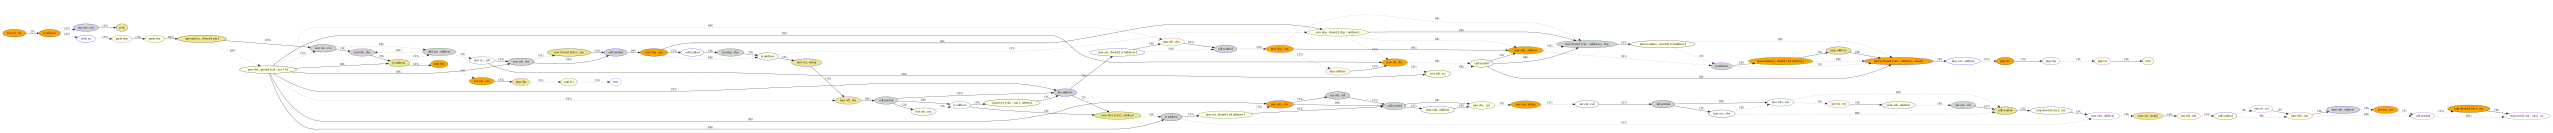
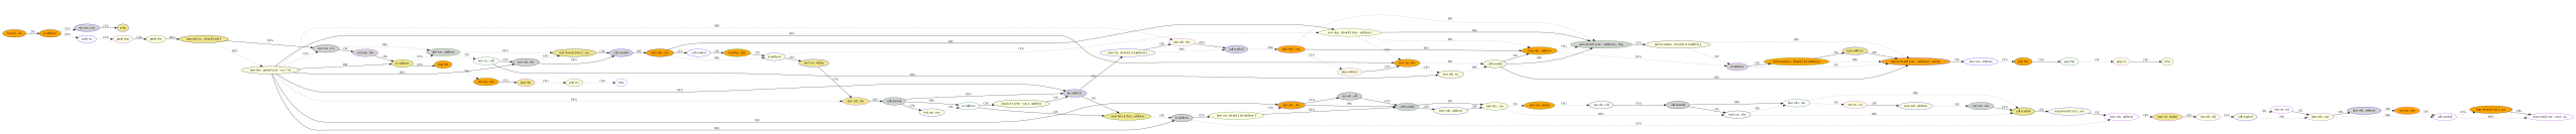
  digraph {
    fontname="Playfair Display"
    rankdir=LR
    node [color=darkgreen fillcolor=lightyellow fontname="Playfair Display" style=filled]
    edge [fontname="Playfair Display" style=solid]
    n1 [color=black fillcolor=orange label="test rsi , rsi"]
    n2 [color=black fillcolor=orange label="je address"]
    n3 [color=blue fillcolor=lightgrey label="xor eax , eax"]
    n4 [color=blue fillcolor=white label="push r12"]
    n5 [color=blue fillcolor=khaki label=retn]
    n6 [color=purple label="push rbp"]
    n7 [label="push rbx"]
    n8 [color=black fillcolor=khaki label="movsxd rcx , dword [ rdx ]"]
    n9 [color=black label="mov rbx , qword [ rsi + rcx * 8 ]"]
    n10 [color=black fillcolor=lightgrey label="mov rax , rcx"]
    n11 [fillcolor=khaki label="je address"]
    n12 [color=black fillcolor=lightgrey label="mov rdi , rbx"]
    n13 [color=purple fillcolor=khaki label="mov rdi , rbx"]
    n14 [fillcolor=orange label="mov rsi , rbx"]
    n15 [color=black fillcolor=lightgrey label="je address"]
    n16 [color=blue fillcolor=lightgrey label="jne address"]
    n17 [color=blue fillcolor=orange label="mov rdx , rbx"]
    n18 [color=purple label="mov rdi , rbx"]
    n19 [color=purple fillcolor=lightgrey label="test rbx , rbx"]
    n20 [fillcolor=lightgrey label="add eax , address"]
    n21 [fillcolor=orange label="pop rbx"]
    n22 [color=black fillcolor=khaki label="mov dword [ rdx ] , eax"]
    n23 [color=blue fillcolor=lightgrey label="call symbol"]
    n24 [fillcolor=lightgrey label="call symbol"]
    n25 [color=black label="mov rdi , r12"]
    n26 [color=black label="call symbol"]
    n27 [color=purple fillcolor=white label="mov edx , address"]
    n28 [label="mov esi , dword [ rel address ]"]
    n29 [fillcolor=khaki label="cmp byte [ rbx ] , address"]
    n30 [color=blue label="mov esi , dword [ rel address ]"]
    n31 [fillcolor=lightgrey label="call symbol"]
    n32 [color=black fillcolor=lightgrey label="xor edi , edi"]
    n33 [color=blue fillcolor=lightgrey label="call symbol"]
    n34 [fillcolor=white label="mov r12 , rdi"]
    n35 [fillcolor=orange label="xor eax , eax"]
    n36 [color=purple fillcolor=khaki label="pop rbp"]
    n37 [label="pop r12"]
    n38 [color=purple fillcolor=white label=retn]
    n39 [color=black fillcolor=orange label="mov rbp , rax"]
    n40 [color=blue fillcolor=white label="call symbol"]
    n41 [color=blue label="je address"]
    n42 [label="mov ebp , dword [ rbp + address ]"]
-   n43 [fillcolor=lightgrey label="test rbp , rbp"]
+   n43 [fillcolor=orange label="test rbp , rbp"]
    n44 [color=blue fillcolor=khaki label="mov esi , string"]
    n45 [fillcolor=orange label="cmp ebp , address"]
    n46 [fillcolor=lightgrey label="mov dword [ rax + address ] , ebp"]
    n47 [color=purple fillcolor=lightgrey label="ja address"]
    n48 [color=black label="movss xmm0 , dword [ rel address ]"]
    n49 [color=blue label="test rax , rax"]
    n50 [fillcolor=white label="je address"]
    n51 [color=black label="cmp byte [ rbx + rax ] , address"]
    n52 [color=blue fillcolor=orange label="movss dword [ rax + address ] , xmm0"]
    n53 [color=purple fillcolor=khaki label="mov esi , string"]
    n54 [color=purple label="xor edi , edi"]
    n55 [color=blue label="mov edx , address"]
    n56 [label="mov rbx , rax"]
    n57 [color=purple fillcolor=orange label="mov ebp , eax"]
    n58 [fillcolor=orange label="movss xmm0 , dword [ rel address ]"]
    n59 [color=blue fillcolor=khaki label="jmp address"]
    n60 [color=blue fillcolor=white label="mov eax , address"]
    n61 [color=black fillcolor=orange label="pop rbx"]
    n62 [fillcolor=white label="pop rbp"]
    n63 [color=purple label="pop r12"]
    n64 [label=retn]
    n65 [color=blue label="call symbol"]
    n66 [color=purple fillcolor=white label="xor esi , esi"]
    n67 [color=purple label="mov rdx , rax"]
    n68 [color=blue fillcolor=lightgrey label="mov edi , address"]
    n69 [color=purple fillcolor=white label="call symbol"]
    n70 [color=purple fillcolor=orange label="xor eax , eax"]
    n71 [color=black fillcolor=orange label="nop dword [ rax ] , eax"]
    n72 [color=purple fillcolor=white label="nop word [ rax + rax ] , ax"]
    n73 [fillcolor=orange label="mov esi , string"]
    n74 [color=black fillcolor=white label="mov rcx , rbx"]
    n75 [color=black fillcolor=white label="xor edi , edi"]
    n76 [fillcolor=white label="mov rdx , rax"]
    n77 [color=black fillcolor=khaki label="call symbol"]
    n78 [color=black fillcolor=lightgrey label="call symbol"]
    n79 [color=purple label="xor esi , esi"]
    n80 [color=blue label="nop dword [ rax ] , eax"]
    n81 [color=blue label="mov edi , address"]
    n82 [fillcolor=lightgrey label="xor eax , eax"]
    n83 [color=purple label="jmp address"]
    n1 -> n2 [label=CFG]
    n2 -> n3 [label=CFG style=dotted]
    n2 -> n4 [label=CFG style=dotted]
    n3 -> n5 [label=CFG]
    n4 -> n6 [label=CFG style=dotted]
    n6 -> n7 [label=CFG]
    n7 -> n8 [label=DFG]
    n8 -> n9 [label=DFG style=dotted]
    n8 -> n10 [label=DFG]
    n9 -> n10 [label=CFG style=dotted]
    n9 -> n11 [label=DFG]
    n9 -> n12 [label=DFG]
    n9 -> n13 [label=DFG style=dotted]
    n9 -> n14 [label=DFG]
    n9 -> n15 [label=DFG]
    n9 -> n16 [label=DFG]
    n9 -> n17 [label=DFG]
    n9 -> n18 [label=DFG style=dotted]
    n10 -> n19 [label=CFG]
    n10 -> n20 [label=DFG style=dotted]
    n11 -> n20 [label=CFG style=dotted]
    n11 -> n21 [label=CFG]
    n12 -> n22 [label=CFG style=dotted]
    n12 -> n23 [label=DFG]
    n13 -> n24 [label=DFG]
    n14 -> n25 [label=CFG style=dotted]
    n14 -> n26 [label=DFG style=dotted]
    n15 -> n27 [label=CFG style=dotted]
    n15 -> n28 [label=CFG]
    n16 -> n29 [label=CFG]
    n16 -> n30 [label=CFG]
    n17 -> n31 [label=DFG]
    n17 -> n32 [label=CFG]
    n18 -> n33 [label=DFG]
    n19 -> n11 [label=CFG]
-   n20 -> n19 [label=DFG style=dotted]
+   n20 -> n22 [label=DFG style=dotted]
    n20 -> n34 [label=CFG style=dotted]
    n21 -> n35 [label=CFG style=dotted]
    n22 -> n23 [label=CFG]
    n23 -> n39 [label=DFG]
    n24 -> n16 [label=DFG]
    n24 -> n49 [label=CFG]
    n24 -> n50 [label=DFG]
    n25 -> n26 [label=DFG style=dotted]
    n26 -> n45 [label=CFG]
    n26 -> n46 [label=DFG]
    n26 -> n52 [label=DFG]
    n27 -> n53 [label=CFG style=dotted]
    n28 -> n17 [label=CFG style=dotted]
    n28 -> n31 [label=DFG]
    n29 -> n15 [label=CFG style=dotted]
    n30 -> n18 [label=CFG]
    n30 -> n33 [label=DFG style=dotted]
    n31 -> n55 [label=CFG]
    n31 -> n56 [label=DFG]
    n32 -> n31 [label=CFG]
    n33 -> n57 [label=DFG style=dotted]
    n34 -> n12 [label=CFG]
    n34 -> n25 [label=DFG]
    n35 -> n36 [label=CFG]
    n36 -> n37 [label=CFG style=dotted]
    n37 -> n38 [label=CFG style=dotted]
    n39 -> n40 [label=CFG]
    n39 -> n41 [label=DFG style=dotted]
    n39 -> n42 [label=DFG]
    n40 -> n43 [label=CFG]
    n41 -> n42 [label=CFG style=dotted]
    n41 -> n44 [label=CFG]
    n42 -> n14 [label=CFG style=dotted]
    n42 -> n45 [label=DFG style=dotted]
    n42 -> n46 [label=DFG]
    n43 -> n41 [label=CFG]
    n44 -> n13 [label=CFG]
    n45 -> n46 [label=CFG style=dotted]
    n45 -> n47 [label=DFG style=dotted]
    n46 -> n48 [label=CFG]
    n47 -> n52 [label=CFG style=dotted]
    n47 -> n58 [label=CFG]
    n48 -> n47 [label=CFG style=dotted]
    n48 -> n52 [label=DFG style=dotted]
    n49 -> n50 [label=CFG style=dotted]
    n50 -> n29 [label=CFG]
    n50 -> n51 [label=CFG]
    n51 -> n16 [label=CFG]
    n52 -> n60 [label=CFG]
    n53 -> n54 [label=CFG]
    n54 -> n65 [label=CFG style=dotted]
    n55 -> n56 [label=CFG]
    n56 -> n73 [label=CFG style=dotted]
+   n56 -> n74 [label=DFG style=dotted]
    n57 -> n45 [label=DFG]
    n57 -> n46 [label=DFG style=dotted]
    n57 -> n83 [label=CFG style=dotted]
    n58 -> n52 [label=DFG style=dotted]
    n58 -> n59 [label=CFG]
    n59 -> n52 [label=CFG]
    n60 -> n61 [label=CFG style=dotted]
    n61 -> n62 [label=CFG]
    n62 -> n63 [label=CFG style=dotted]
    n63 -> n64 [label=CFG]
    n65 -> n66 [label=CFG style=dotted]
    n65 -> n67 [label=DFG style=dotted]
    n66 -> n67 [label=CFG]
    n67 -> n68 [label=CFG]
    n67 -> n69 [label=DFG style=dotted]
    n68 -> n70 [label=CFG style=dotted]
    n69 -> n71 [label=CFG style=dotted]
    n69 -> n72 [label=DFG style=dotted]
    n70 -> n69 [label=CFG style=dotted]
    n71 -> n72 [label=CFG]
    n73 -> n75 [label=CFG style=dotted]
    n74 -> n76 [label=CFG style=dotted]
    n74 -> n77 [label=DFG style=dotted]
    n75 -> n78 [label=CFG]
    n76 -> n77 [label=DFG style=dotted]
    n76 -> n79 [label=CFG style=dotted]
    n77 -> n80 [label=CFG]
    n78 -> n74 [label=CFG]
    n78 -> n76 [label=DFG]
    n79 -> n81 [label=CFG]
    n80 -> n27 [label=CFG]
    n81 -> n82 [label=CFG style=dotted]
    n82 -> n77 [label=CFG]
    n83 -> n14 [label=CFG]
  }
